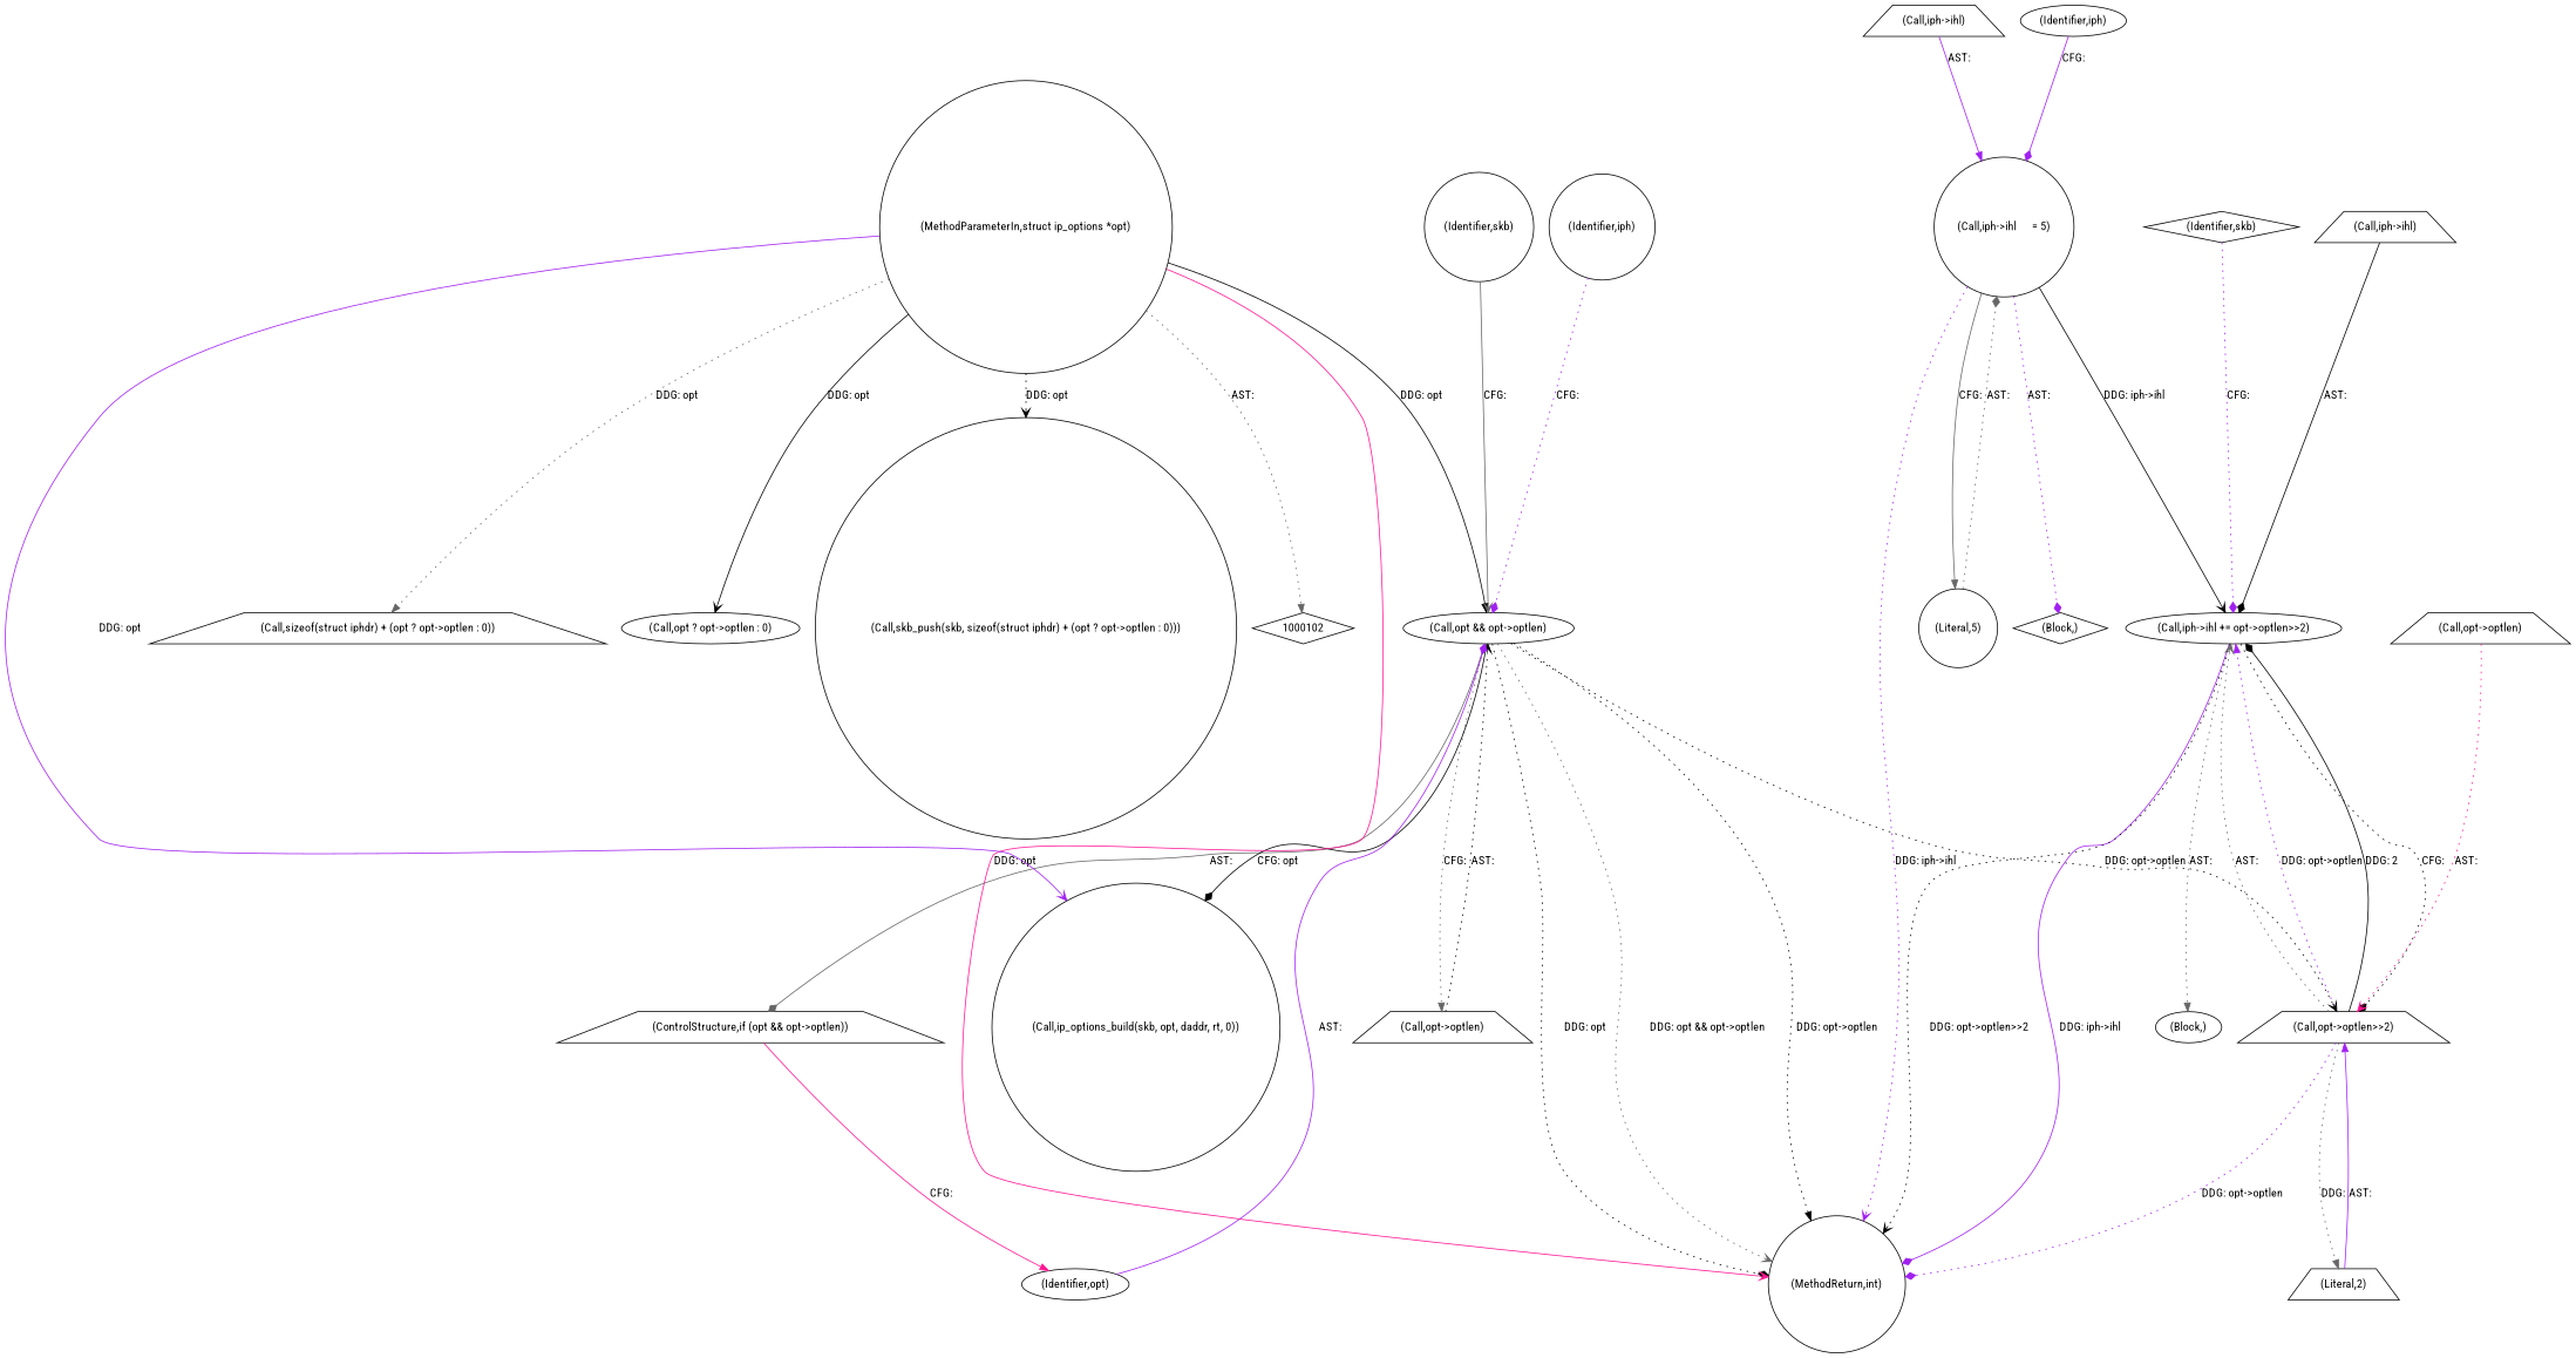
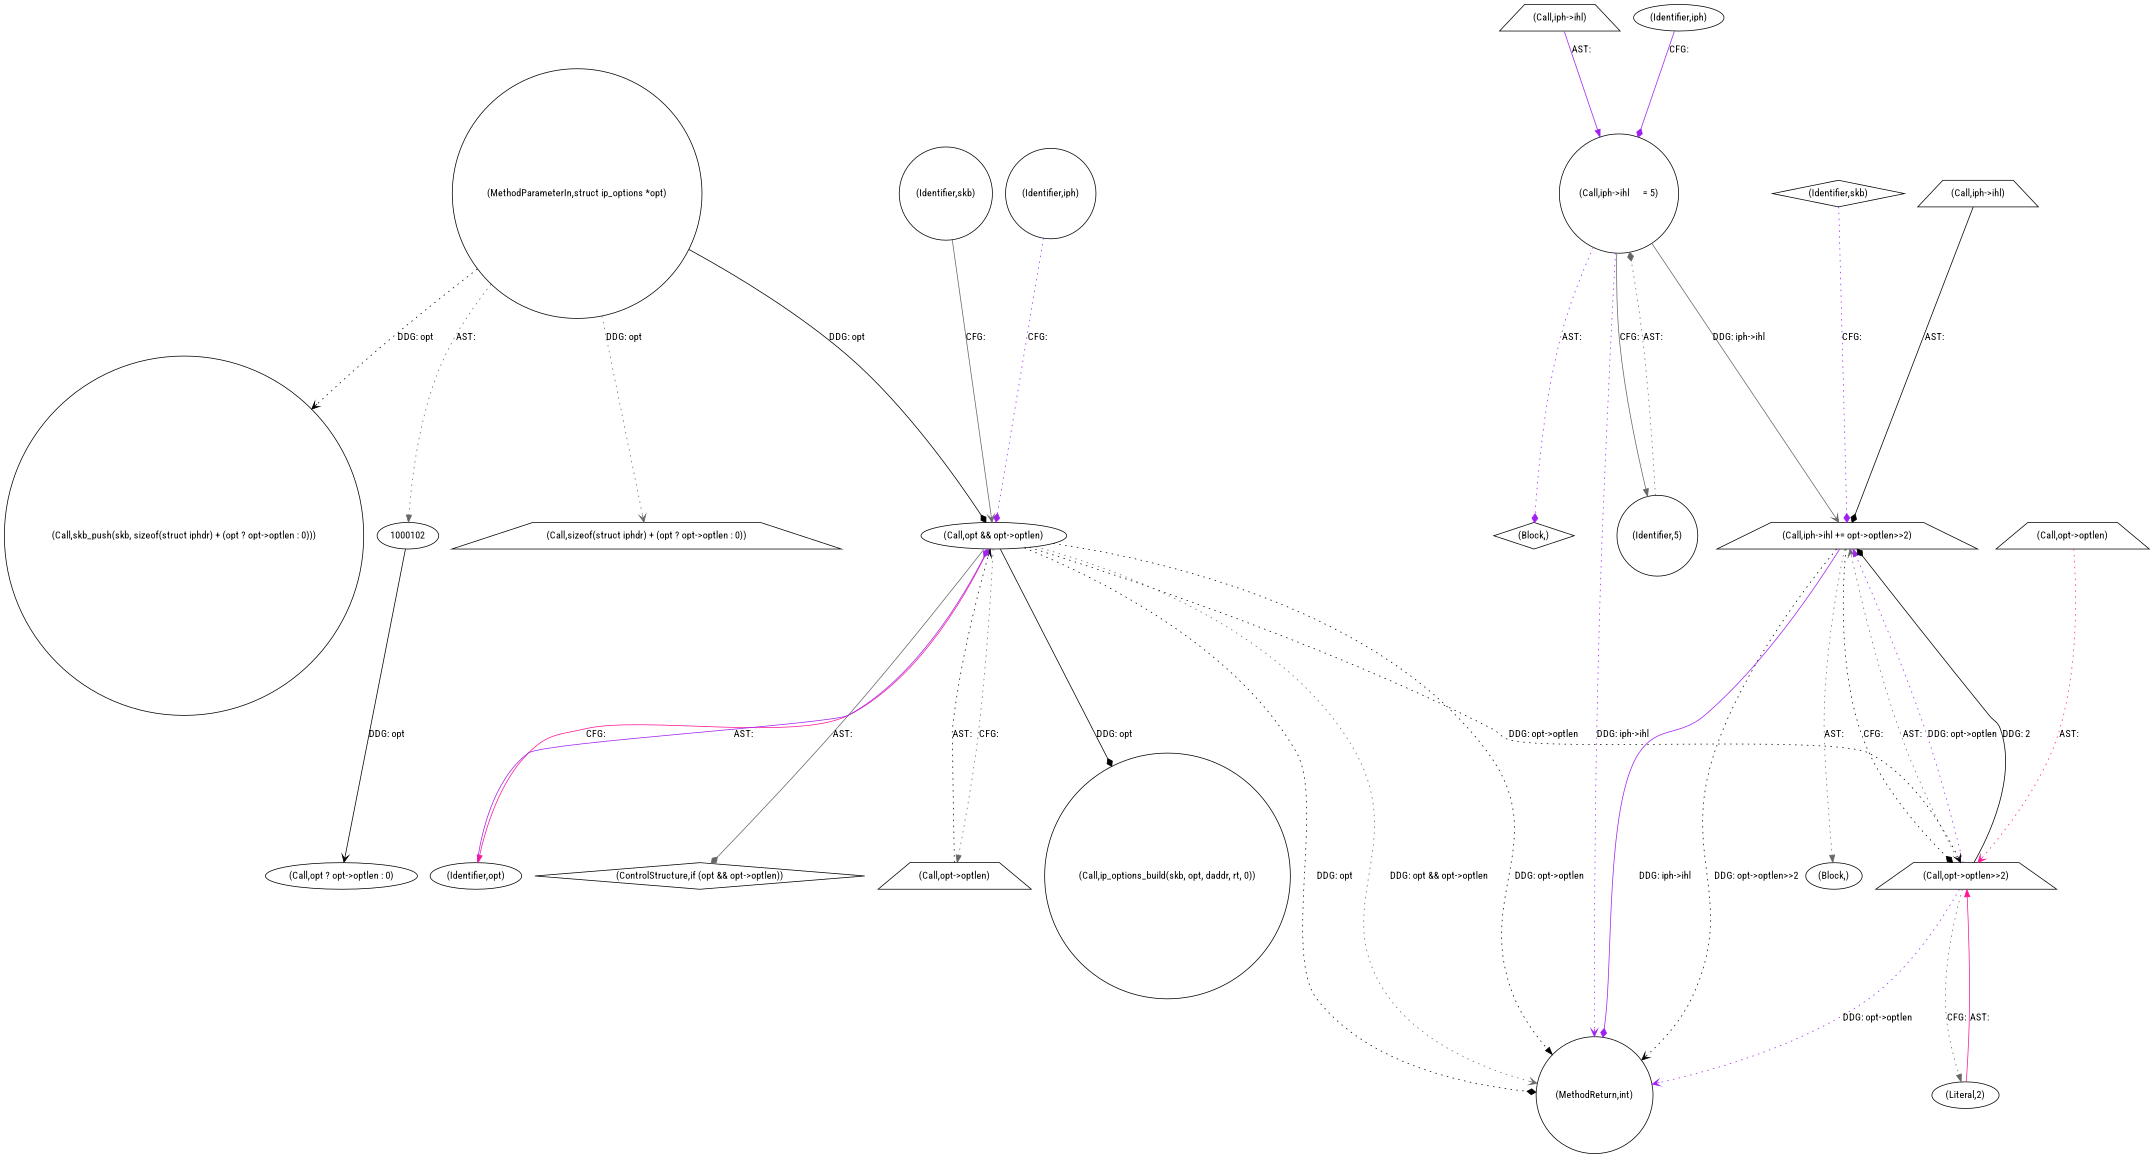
  digraph {
    fontname="Roboto Condensed"
    node [fontname="Roboto Condensed" shape=ellipse]
    edge [arrowhead=vee color=black fontname="Roboto Condensed" style=dotted]
-   n1 [label="(Call,iph->ihl += opt->optlen>>2)"]
+   n1 [label="(Call,iph->ihl += opt->optlen>>2)" shape=trapezium]
    n2 [label="(Call,opt->optlen>>2)" shape=trapezium]
    n3 [label="(Block,)"]
    n4 [label="(MethodReturn,int)" shape=circle]
-   n5 [label="(Literal,2)" shape=trapezium]
+   n5 [label="(Literal,2)"]
    n6 [label="(Call,opt && opt->optlen)"]
    n7 [label="(Call,opt->optlen)" shape=trapezium]
    n8 [label="(Identifier,opt)"]
-   n9 [label="(ControlStructure,if (opt && opt->optlen))" shape=trapezium]
+   n9 [label="(ControlStructure,if (opt && opt->optlen))" shape=diamond]
    n10 [label="(Call,ip_options_build(skb, opt, daddr, rt, 0))" shape=circle]
    n11 [label="(MethodParameterIn,struct ip_options *opt)" shape=circle]
    n12 [label="(Call,sizeof(struct iphdr) + (opt ? opt->optlen : 0))" shape=trapezium]
    n13 [label="(Call,opt ? opt->optlen : 0)"]
    n14 [label="(Call,skb_push(skb, sizeof(struct iphdr) + (opt ? opt->optlen : 0)))" shape=circle]
-   1000102 [shape=diamond]
+   1000102
    n16 [label="(Call,iph->ihl      = 5)" shape=circle]
-   n17 [label="(Literal,5)" shape=circle]
+   n17 [label="(Identifier,5)" shape=circle]
    n18 [label="(Block,)" shape=diamond]
    n19 [label="(Identifier,skb)" shape=circle]
    n20 [label="(Identifier,skb)" shape=diamond]
    n21 [label="(Call,iph->ihl)" shape=trapezium]
    n22 [label="(Call,iph->ihl)" shape=trapezium]
    n23 [label="(Identifier,iph)" shape=circle]
    n24 [label="(Identifier,iph)"]
    n25 [label="(Call,opt->optlen)" shape=trapezium]
    n1 -> n2 [arrowhead=diamond label="CFG: "]
    n1 -> n3 [arrowhead=normal color=gray40 label="AST: "]
    n1 -> n4 [arrowhead=diamond color=purple label="DDG: iph->ihl" style=solid]
    n1 -> n4 [label="DDG: opt->optlen>>2"]
    n2 -> n1 [color=gray40 label="AST: "]
    n2 -> n1 [arrowhead=normal color=purple label="DDG: opt->optlen"]
    n2 -> n1 [arrowhead=diamond label="DDG: 2" style=solid]
-   n2 -> n4 [arrowhead=diamond color=purple label="DDG: opt->optlen"]
-   n2 -> n5 [arrowhead=normal color=gray40 label="DDG: "]
-   n5 -> n2 [arrowhead=normal color=purple label="AST: " style=solid]
+   n2 -> n4 [color=purple label="DDG: opt->optlen"]
+   n2 -> n5 [arrowhead=normal color=gray40 label="CFG: "]
+   n5 -> n2 [arrowhead=normal color=deeppink label="AST: " style=solid]
    n6 -> n2 [label="DDG: opt->optlen"]
    n6 -> n4 [color=gray40 label="DDG: opt && opt->optlen"]
    n6 -> n4 [arrowhead=normal label="DDG: opt->optlen"]
    n6 -> n4 [arrowhead=diamond label="DDG: opt"]
    n6 -> n7 [arrowhead=normal color=gray40 label="CFG: "]
-   n9 -> n8 [arrowhead=normal color=deeppink label="CFG: " style=solid]
+   n6 -> n8 [arrowhead=normal color=deeppink label="CFG: " style=solid]
    n6 -> n9 [arrowhead=diamond color=gray40 label="AST: " style=solid]
-   n6 -> n10 [arrowhead=diamond label="CFG: opt" style=solid]
+   n6 -> n10 [arrowhead=diamond label="DDG: opt" style=solid]
    n7 -> n6 [label="AST: "]
    n8 -> n6 [arrowhead=diamond color=purple label="AST: " style=solid]
-   n11 -> n4 [color=deeppink label="DDG: opt" style=solid]
-   n11 -> n6 [arrowhead=normal label="DDG: opt" style=solid]
-   n11 -> n10 [color=purple label="DDG: opt" style=solid]
-   n11 -> n12 [arrowhead=normal color=gray40 label="DDG: opt"]
-   n11 -> n13 [label="DDG: opt" style=solid]
+   n11 -> n6 [arrowhead=diamond label="DDG: opt" style=solid]
+   n11 -> n12 [color=gray40 label="DDG: opt"]
+   1000102 -> n13 [label="DDG: opt" style=solid]
    n11 -> n14 [label="DDG: opt"]
    n11 -> 1000102 [arrowhead=normal color=gray40 label="AST: "]
-   n16 -> n1 [label="DDG: iph->ihl" style=solid]
+   n16 -> n1 [color=gray40 label="DDG: iph->ihl" style=solid]
    n16 -> n4 [color=purple label="DDG: iph->ihl"]
    n16 -> n17 [arrowhead=normal color=gray40 label="CFG: " style=solid]
    n16 -> n18 [arrowhead=diamond color=purple label="AST: "]
    n17 -> n16 [arrowhead=diamond color=gray40 label="AST: "]
    n19 -> n6 [color=gray40 label="CFG: " style=solid]
    n20 -> n1 [arrowhead=diamond color=purple label="CFG: "]
    n21 -> n1 [arrowhead=diamond label="AST: " style=solid]
    n22 -> n16 [arrowhead=normal color=purple label="AST: " style=solid]
    n23 -> n6 [arrowhead=diamond color=purple label="CFG: "]
    n24 -> n16 [arrowhead=diamond color=purple label="CFG: " style=solid]
    n25 -> n2 [color=deeppink label="AST: "]
  }
